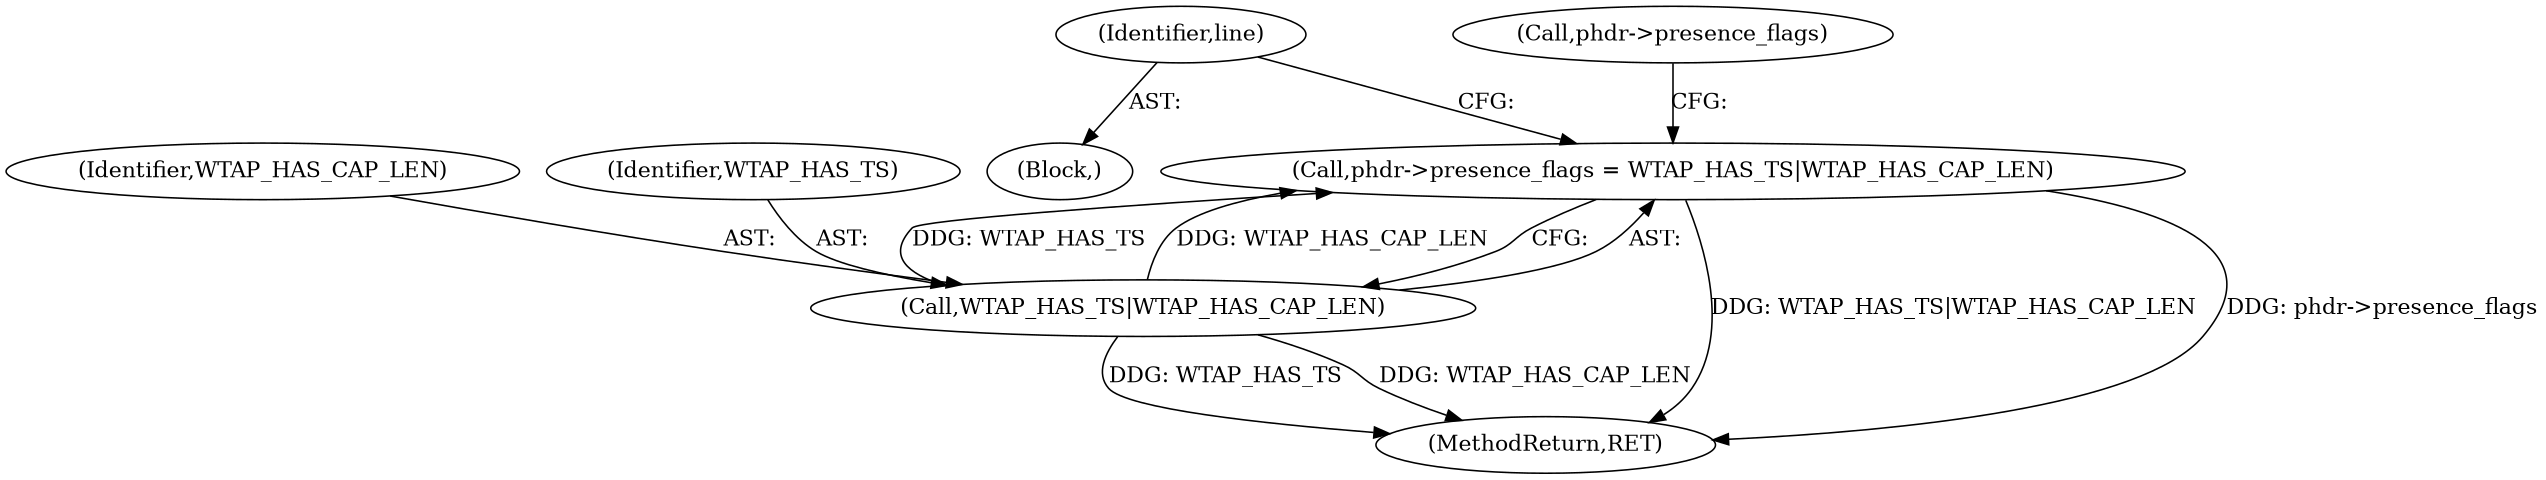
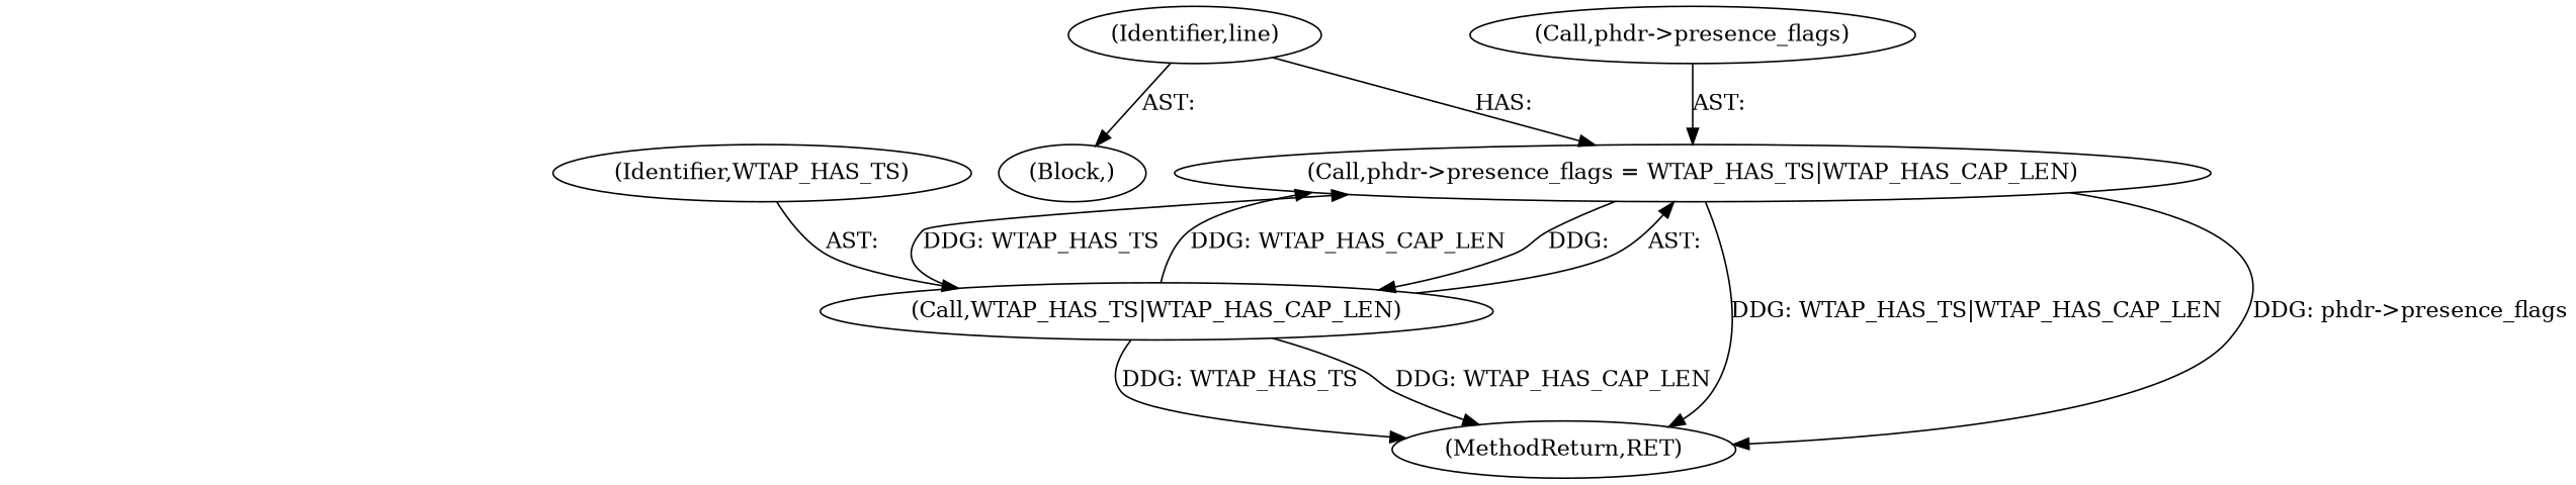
  digraph {
    n1 [label="(Call,phdr->presence_flags = WTAP_HAS_TS|WTAP_HAS_CAP_LEN)"]
    n2 [label="(Call,WTAP_HAS_TS|WTAP_HAS_CAP_LEN)"]
    n3 [label="(MethodReturn,RET)"]
    n4 [label="(Block,)"]
-   n5 [label="(Identifier,WTAP_HAS_CAP_LEN)"]
    n6 [label="(Identifier,line)"]
    n7 [label="(Identifier,WTAP_HAS_TS)"]
    n8 [label="(Call,phdr->presence_flags)"]
-   n1 -> n2 [label="CFG: "]
+   n1 -> n2 [label="DDG: "]
    n1 -> n3 [label="DDG: WTAP_HAS_TS|WTAP_HAS_CAP_LEN"]
    n1 -> n3 [label="DDG: phdr->presence_flags"]
    n2 -> n1 [label="AST: "]
    n2 -> n1 [label="DDG: WTAP_HAS_TS"]
    n2 -> n1 [label="DDG: WTAP_HAS_CAP_LEN"]
    n2 -> n3 [label="DDG: WTAP_HAS_TS"]
    n2 -> n3 [label="DDG: WTAP_HAS_CAP_LEN"]
-   n5 -> n2 [label="AST: "]
-   n6 -> n1 [label="CFG: "]
+   n6 -> n1 [label="HAS: "]
    n6 -> n4 [label="AST: "]
    n7 -> n2 [label="AST: "]
-   n8 -> n1 [label="CFG: "]
+   n8 -> n1 [label="AST: "]
  }
